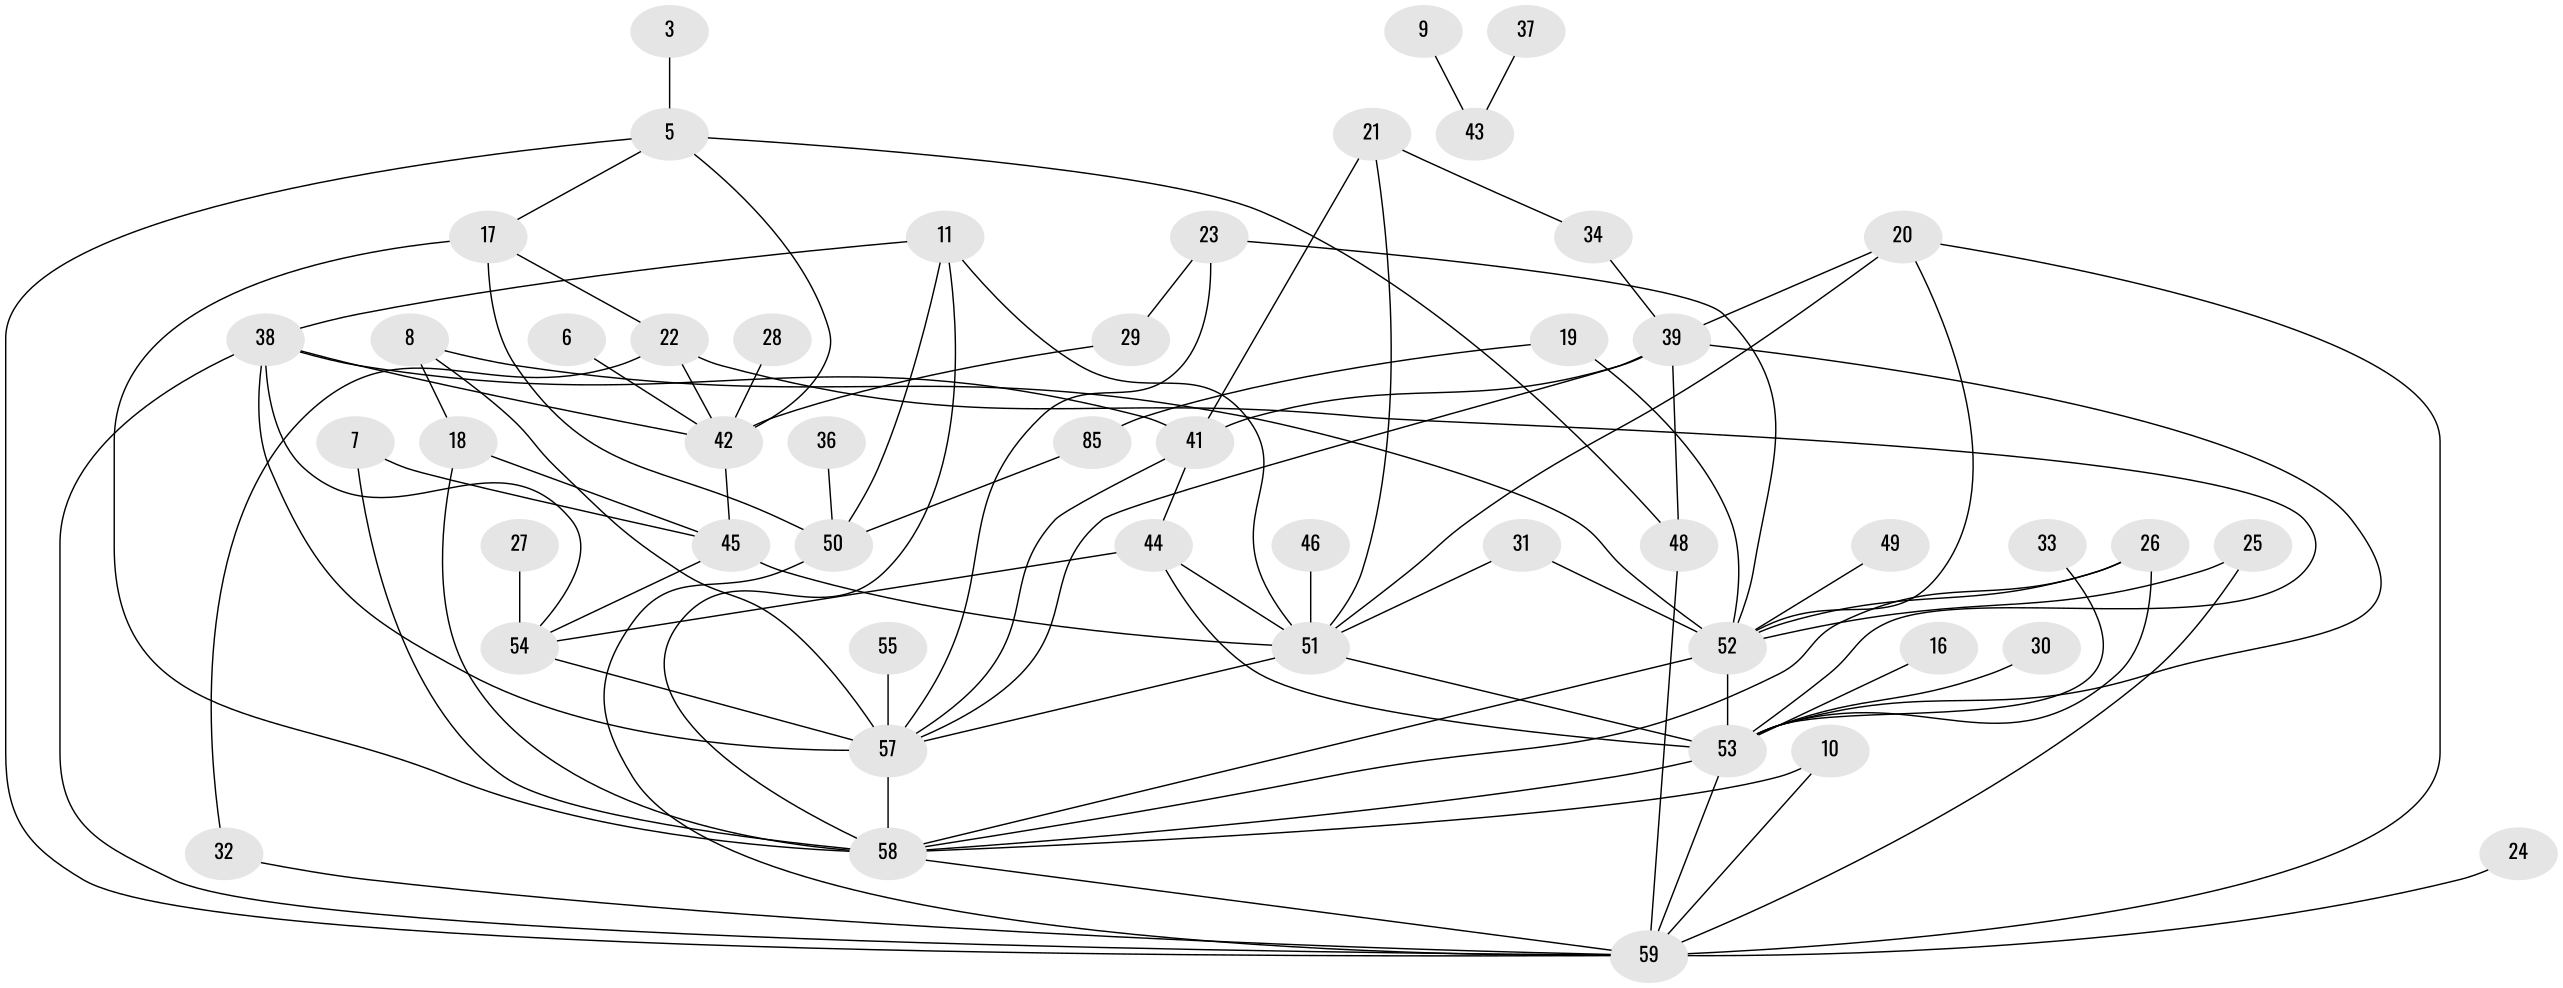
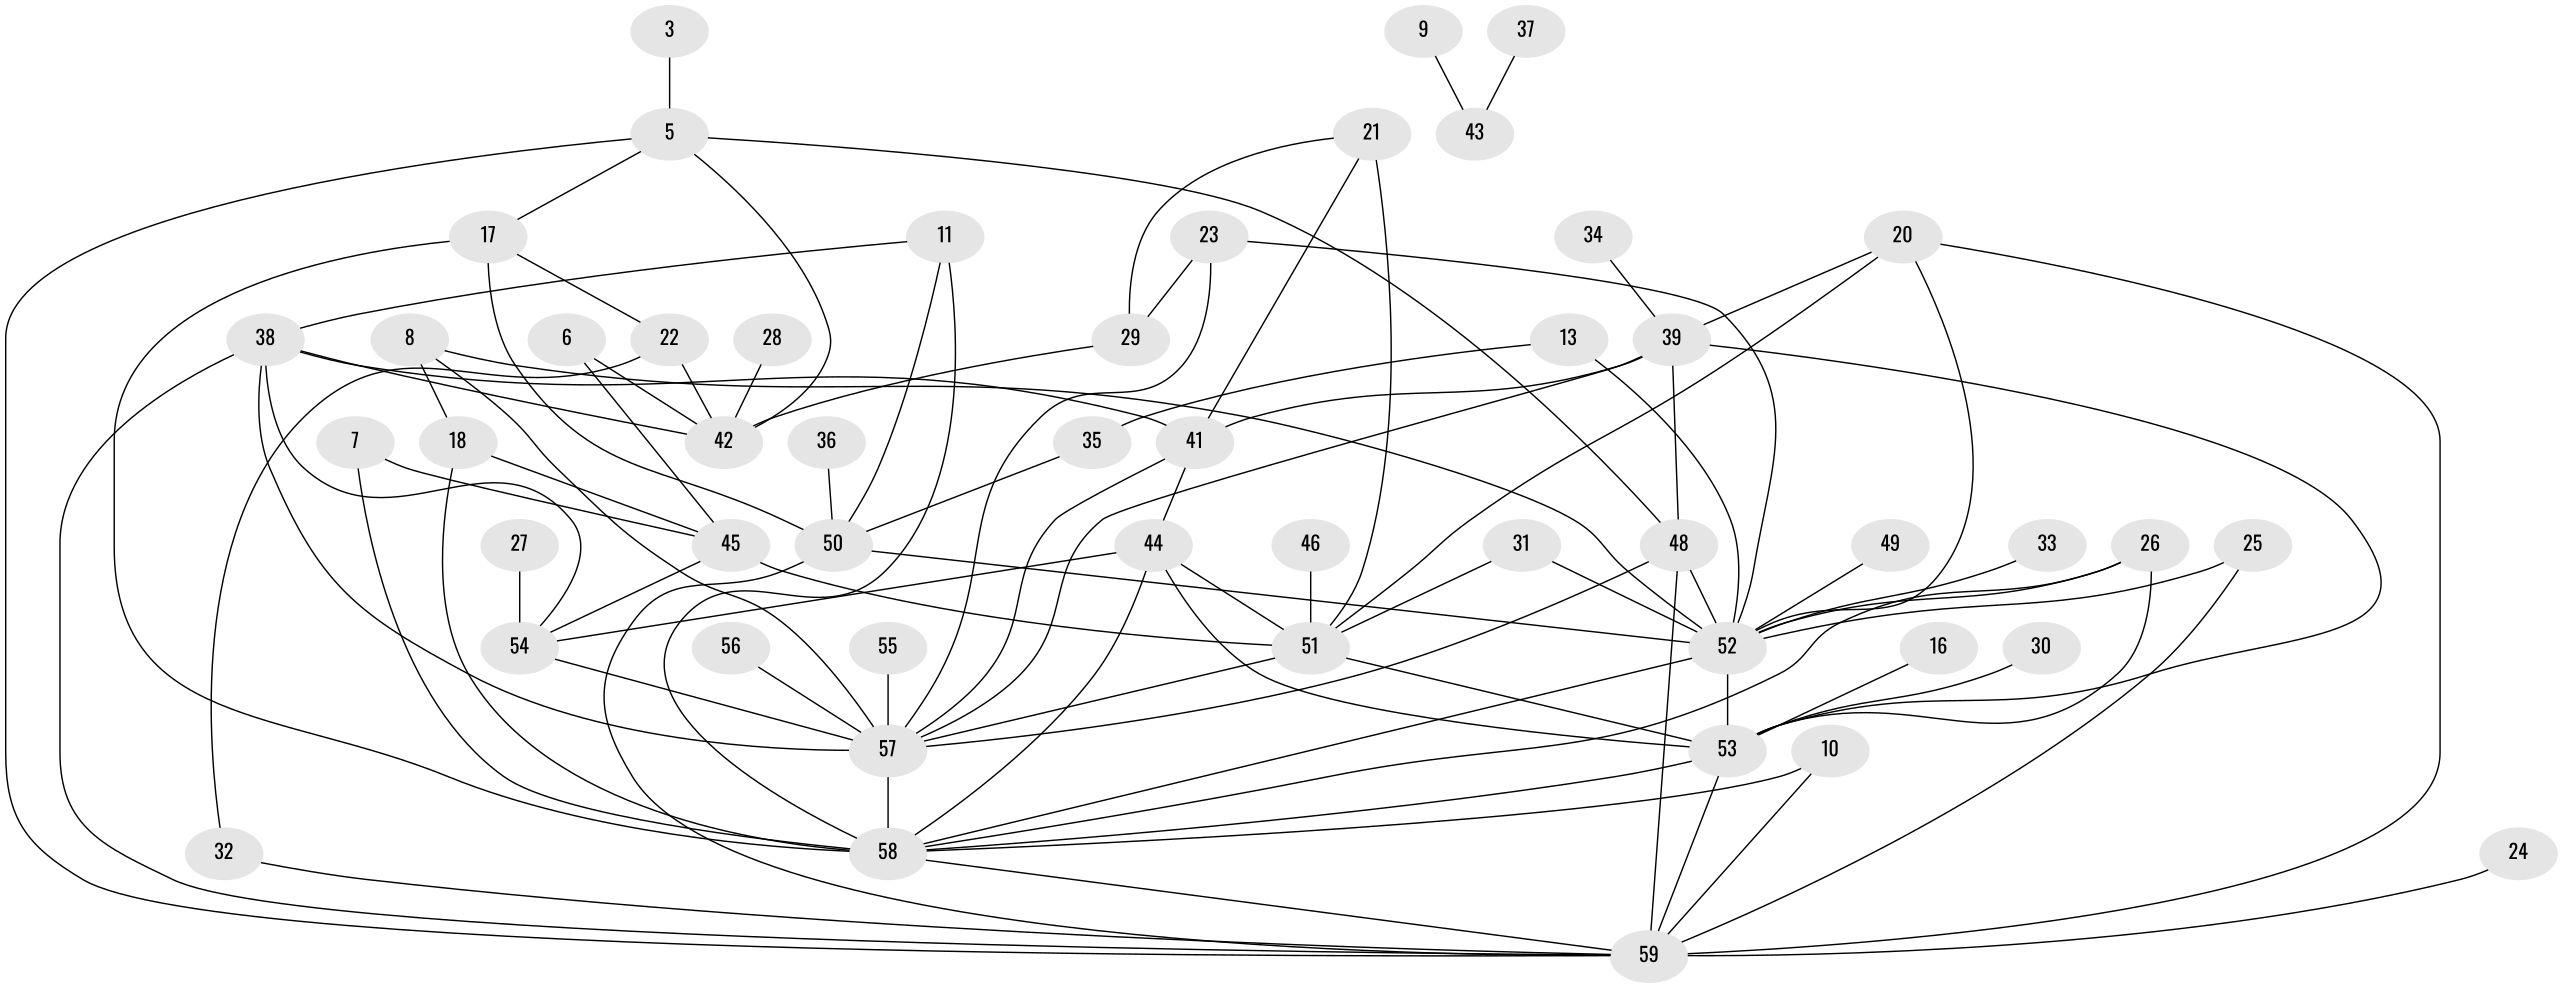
  graph {
    fontname=Oswald
    node [color=gray90 fontname=Oswald style=filled]
    edge [fontname=Oswald weight=1.0]
    3
    5
    17
    42
    48
    59
    58
    50
    22
    45
    57
    52
    6
    7
    51
    54
    8
    18
    53
    9
    43
    10
    11
    38
    41
-   13 [label=19]
-   35 [label=85]
+   13
+   35
    16
    32
    20
    39
    21
    29
    44
    23
    24
    25
    26
    27
    28
    30
    31
    33
    34
    36
    37
    46
    49
    55
+   56
    3 -- 5
    5 -- 17
    5 -- 42
    5 -- 48
    5 -- 59
    17 -- 58 [weight=2.0]
    17 -- 50
    17 -- 22
-   42 -- 45
+   6 -- 45
    48 -- 59
+   48 -- 57
+   48 -- 52
    58 -- 59
    50 -- 59
+   50 -- 52
    22 -- 42
-   22 -- 53
    22 -- 32
    45 -- 51
    45 -- 54
    57 -- 58
    52 -- 58
    52 -- 53
    6 -- 42
    7 -- 58
    7 -- 45
    51 -- 57
    51 -- 53
    54 -- 57 [weight=2.0]
    8 -- 57
    8 -- 52
    8 -- 18
    18 -- 58 [weight=2.0]
    18 -- 45
    53 -- 59
    53 -- 58
    9 -- 43
    10 -- 59
    10 -- 58
    11 -- 58
    11 -- 50
-   11 -- 51
    11 -- 38
    38 -- 42
    38 -- 59
    38 -- 57
    38 -- 54
    38 -- 41
    41 -- 57
    41 -- 44
    13 -- 52
    13 -- 35
    35 -- 50
    16 -- 53
    32 -- 59
    20 -- 59
    20 -- 52
    20 -- 51
    20 -- 39
    39 -- 48
    39 -- 57 [weight=2.0]
    39 -- 53
    39 -- 41
    21 -- 51
    21 -- 41
-   21 -- 34
+   21 -- 29
    29 -- 42
+   44 -- 58
    44 -- 51
    44 -- 54
    44 -- 53
    23 -- 57
    23 -- 52
    23 -- 29
    24 -- 59
    25 -- 59
    25 -- 52
    26 -- 58
    26 -- 52
    26 -- 53
    27 -- 54
    28 -- 42
    30 -- 53
    31 -- 52
    31 -- 51
-   33 -- 53
+   33 -- 52
    34 -- 39
    36 -- 50
    37 -- 43
    46 -- 51
    49 -- 52
    55 -- 57 [weight=2.0]
+   56 -- 57
  }
